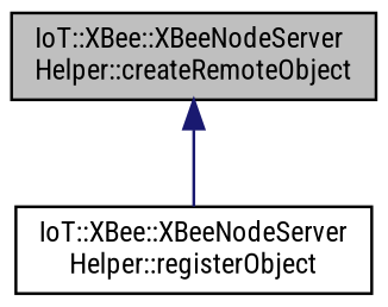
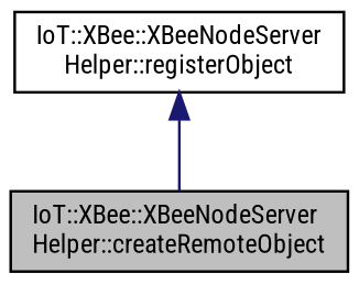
  digraph {
    rankdir=TB
    fontname="Roboto Condensed"
    node [color=black fontname="Roboto Condensed" fontsize=10 shape=record style=filled]
    n1 [fillcolor=grey75 fontcolor=black height=0.2 label="IoT::XBee::XBeeNodeServer\lHelper::createRemoteObject" width=0.4]
    n2 [fillcolor=white height=0.2 label="IoT::XBee::XBeeNodeServer\lHelper::registerObject" width=0.4]
-   n1 -> n2 [color=midnightblue dir=back fontname="Roboto Condensed" fontsize=10 labelfontname=Helvetica labelfontsize=10 style=solid]
+   n2 -> n1 [color=midnightblue dir=back fontname="Roboto Condensed" fontsize=10 labelfontname=Helvetica labelfontsize=10 style=solid]
  }
